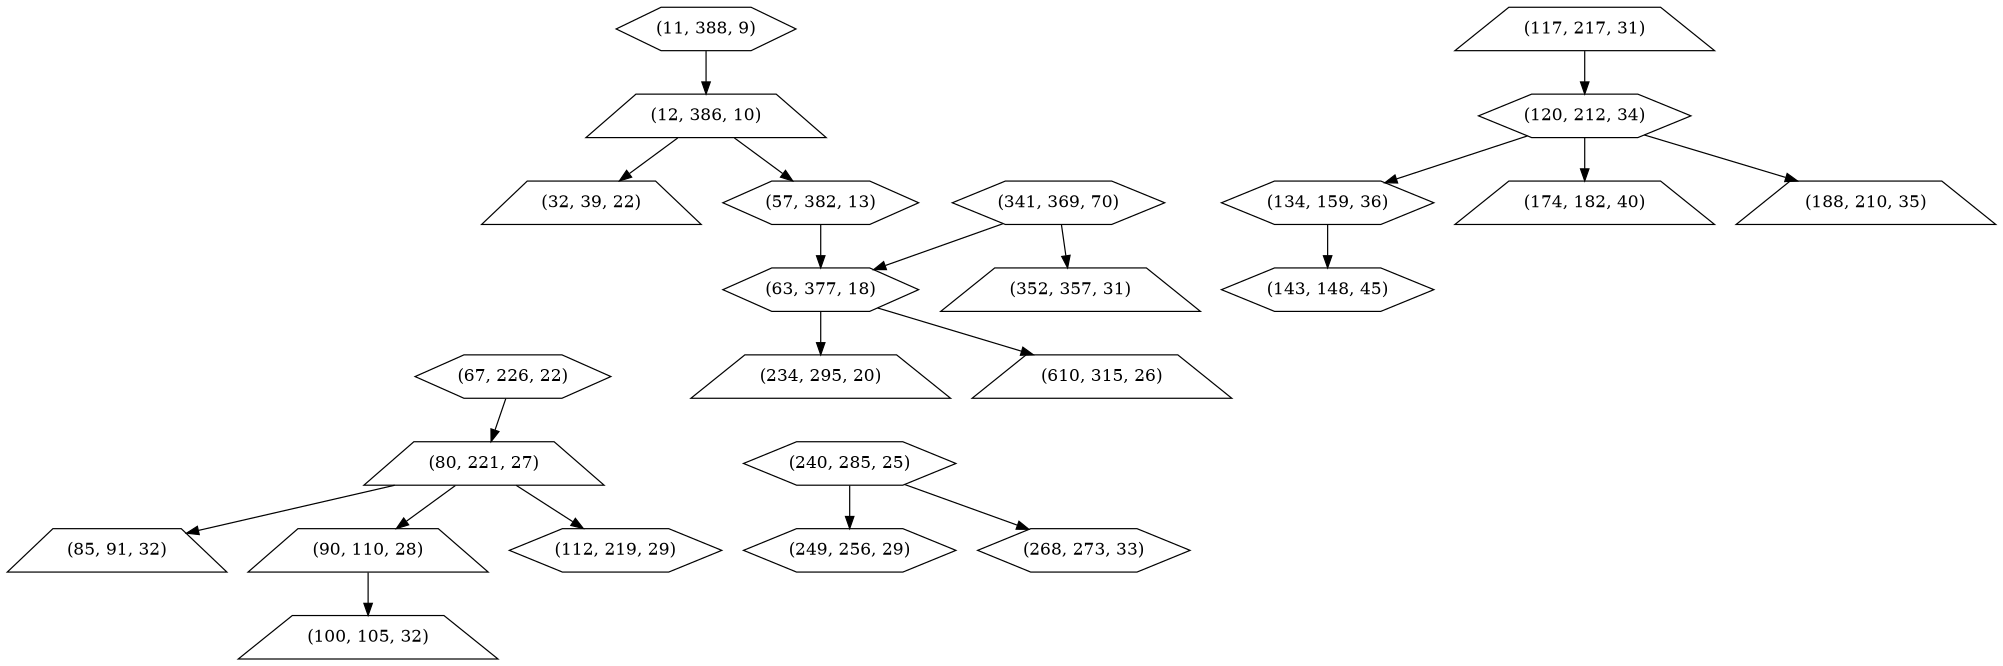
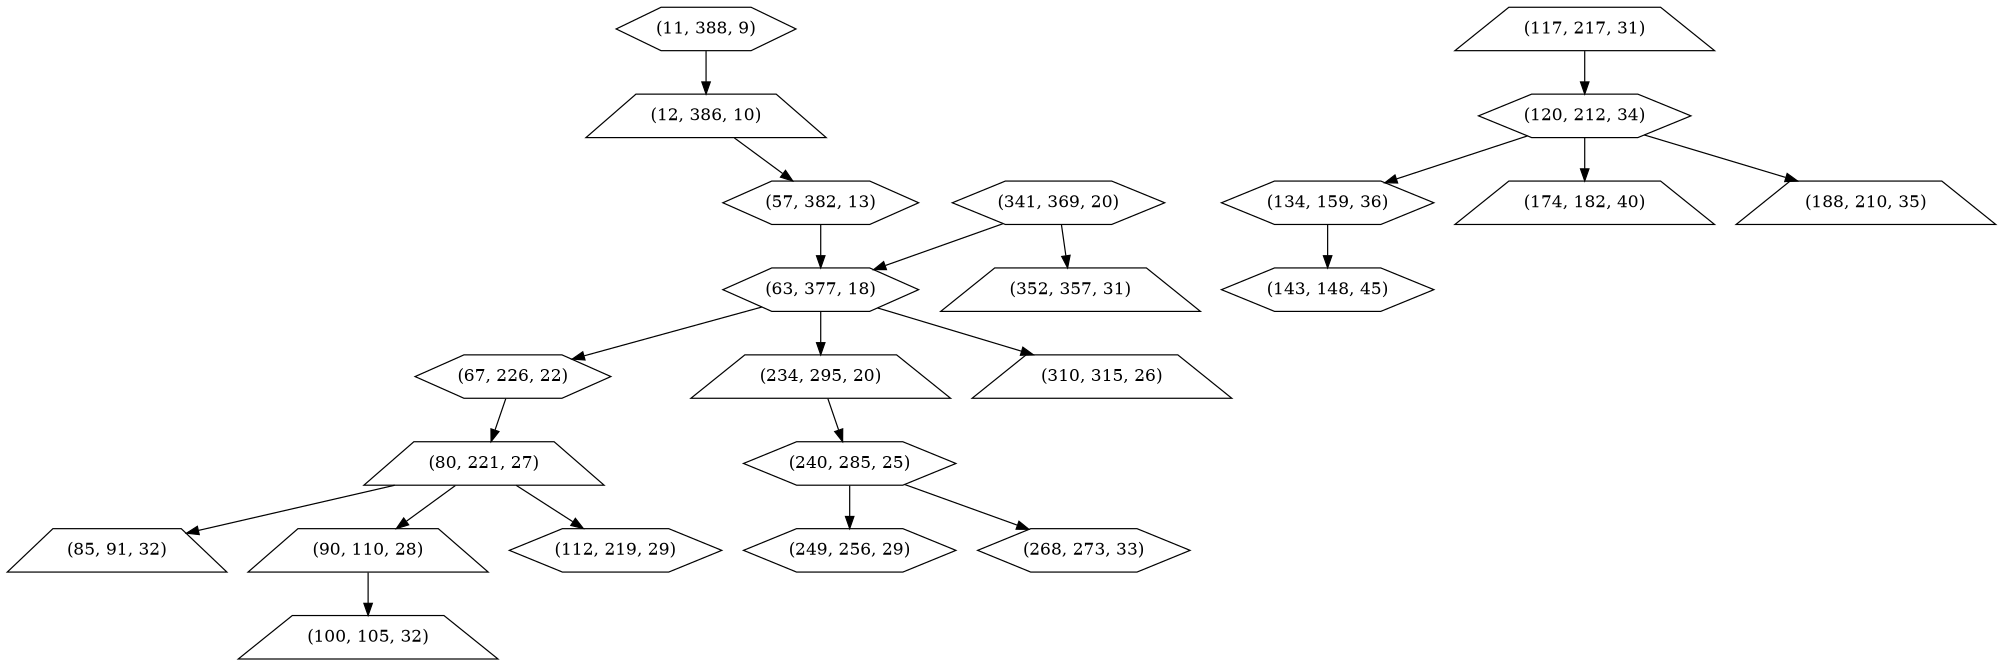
  digraph {
    node [shape=hexagon]
    "(11, 388, 9)"
    "(12, 386, 10)" [shape=trapezium]
-   "(32, 39, 22)" [shape=trapezium]
    "(57, 382, 13)"
    "(63, 377, 18)"
    "(67, 226, 22)"
    "(234, 295, 20)" [shape=trapezium]
-   "(310, 315, 26)" [shape=trapezium label="(610, 315, 26)"]
+   "(310, 315, 26)" [shape=trapezium]
    "(80, 221, 27)" [shape=trapezium]
    "(240, 285, 25)"
-   "(341, 369, 20)" [label="(341, 369, 70)"]
+   "(341, 369, 20)"
    "(352, 357, 31)" [shape=trapezium]
    "(85, 91, 32)" [shape=trapezium]
    n14 [label="(90, 110, 28)" shape=trapezium]
    "(112, 219, 29)"
    "(100, 105, 32)" [shape=trapezium]
    "(120, 212, 34)"
    "(117, 217, 31)" [shape=trapezium]
    "(134, 159, 36)"
    "(174, 182, 40)" [shape=trapezium]
    "(188, 210, 35)" [shape=trapezium]
    "(143, 148, 45)"
    "(249, 256, 29)"
    "(268, 273, 33)"
    "(11, 388, 9)" -> "(12, 386, 10)"
-   "(12, 386, 10)" -> "(32, 39, 22)"
    "(12, 386, 10)" -> "(57, 382, 13)"
    "(57, 382, 13)" -> "(63, 377, 18)"
+   "(63, 377, 18)" -> "(67, 226, 22)"
    "(63, 377, 18)" -> "(234, 295, 20)"
    "(63, 377, 18)" -> "(310, 315, 26)"
    "(67, 226, 22)" -> "(80, 221, 27)"
+   "(234, 295, 20)" -> "(240, 285, 25)"
    "(80, 221, 27)" -> "(85, 91, 32)"
    "(80, 221, 27)" -> n14
    "(80, 221, 27)" -> "(112, 219, 29)"
    "(240, 285, 25)" -> "(249, 256, 29)"
    "(240, 285, 25)" -> "(268, 273, 33)"
    "(341, 369, 20)" -> "(63, 377, 18)"
    "(341, 369, 20)" -> "(352, 357, 31)"
    n14 -> "(100, 105, 32)"
    "(120, 212, 34)" -> "(134, 159, 36)"
    "(120, 212, 34)" -> "(174, 182, 40)"
    "(120, 212, 34)" -> "(188, 210, 35)"
    "(117, 217, 31)" -> "(120, 212, 34)"
    "(134, 159, 36)" -> "(143, 148, 45)"
  }
